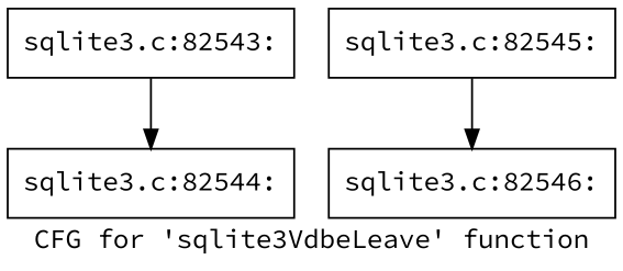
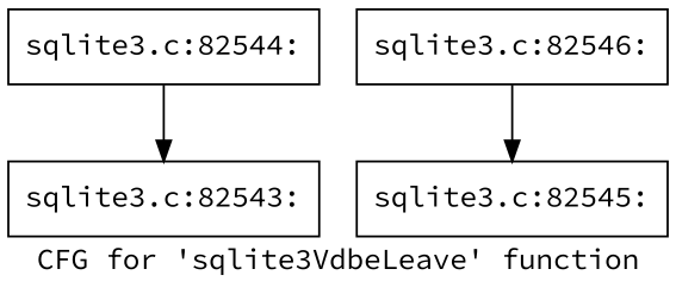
  digraph {
    fontname="Source Code Pro"
    label="CFG for 'sqlite3VdbeLeave' function"
    node [fontname="Source Code Pro" shape=record]
    edge [fontname="Source Code Pro"]
    n1 [label="{sqlite3.c:82543:}"]
    n2 [label="{sqlite3.c:82544:}"]
    n3 [label="{sqlite3.c:82545:}"]
    n4 [label="{sqlite3.c:82546:}"]
-   n1 -> n2
-   n3 -> n4
+   n2 -> n1
+   n4 -> n3
  }
